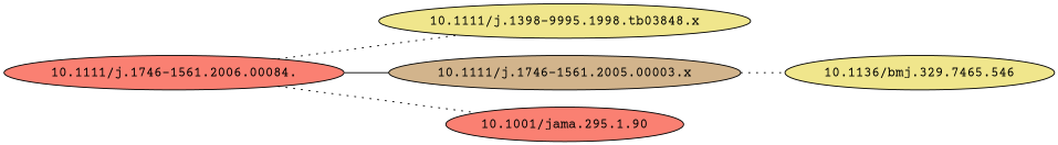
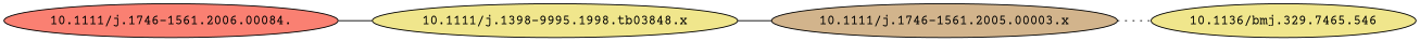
  strict graph {
    fontname="Courier Prime"
    rankdir=LR
    node [fillcolor=salmon fontname="Courier Prime" style=filled]
    edge [fontname="Courier Prime" style=solid]
    "10.1111/j.1746-1561.2006.00084."
    "10.1111/j.1398-9995.1998.tb03848.x" [fillcolor=khaki]
    "10.1111/j.1746-1561.2005.00003.x" [fillcolor=tan]
-   "10.1001/jama.295.1.90"
    "10.1136/bmj.329.7465.546" [fillcolor=khaki]
-   "10.1111/j.1746-1561.2006.00084." -- "10.1111/j.1398-9995.1998.tb03848.x" [style=dotted]
-   "10.1111/j.1746-1561.2006.00084." -- "10.1111/j.1746-1561.2005.00003.x"
-   "10.1111/j.1746-1561.2006.00084." -- "10.1001/jama.295.1.90" [style=dotted]
+   "10.1111/j.1746-1561.2006.00084." -- "10.1111/j.1398-9995.1998.tb03848.x"
+   "10.1111/j.1398-9995.1998.tb03848.x" -- "10.1111/j.1746-1561.2005.00003.x"
    "10.1111/j.1746-1561.2005.00003.x" -- "10.1136/bmj.329.7465.546" [style=dotted]
  }
